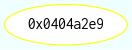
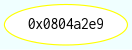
  digraph {
    bgcolor=azure
    fontname=Courier
    fontsize=8
    splines=ortho
    rankdir=LR
-   n1 [color=yellow fillcolor=white fontname=Courier label="0x0404a2e9" style=filled]
+   n1 [color=yellow fillcolor=white fontname=Courier label="0x0804a2e9" style=filled]
  }
